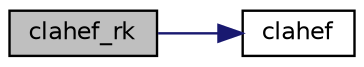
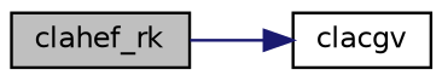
  digraph {
    rankdir=LR
    node [color=black fontname=Helvetica fontsize=10 shape=record style=filled]
    n1 [fillcolor=grey75 fontcolor=black height=0.2 label=clahef_rk width=0.4]
-   n2 [fillcolor=white height=0.2 label=clahef width=0.4]
+   n2 [fillcolor=white height=0.2 label=clacgv width=0.4]
    n1 -> n2 [color=midnightblue fontname=Helvetica fontsize=10 labelfontname=Helvetica labelfontsize=10 style=solid]
  }
